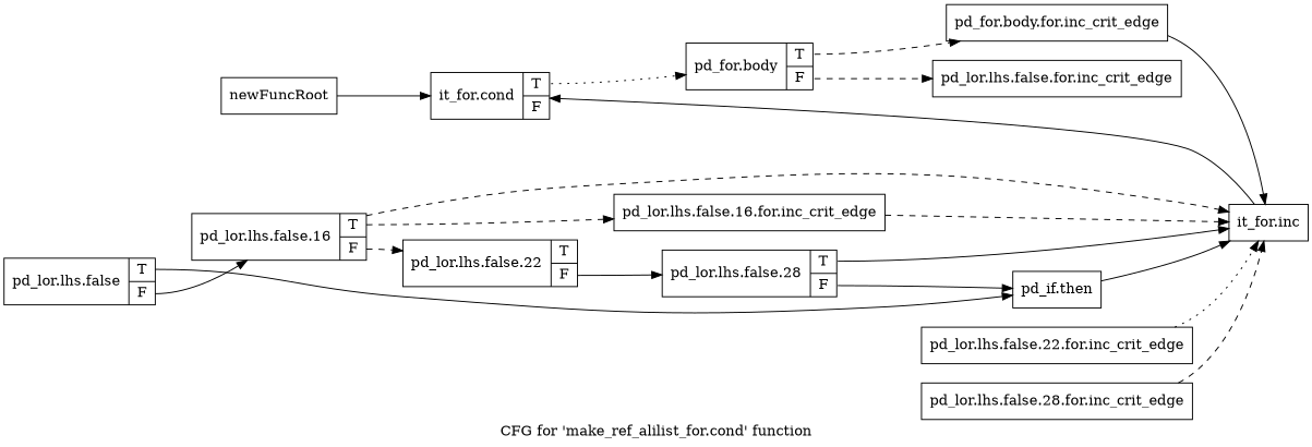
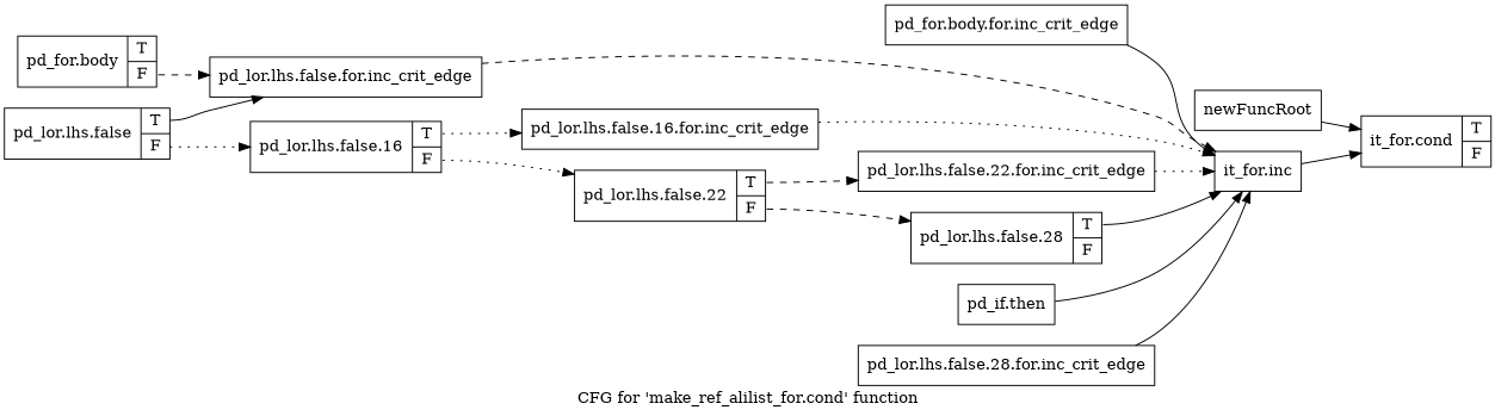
  digraph {
    label="CFG for 'make_ref_alilist_for.cond' function"
    rankdir=LR
    node [shape=record]
    edge [style=solid]
    n1 [label="{newFuncRoot}"]
    n2 [label="{it_for.cond|{<s0>T|<s1>F}}"]
    n3 [label="{pd_for.body|{<s0>T|<s1>F}}"]
    n4 [label="{pd_for.body.for.inc_crit_edge}"]
    n5 [label="{pd_lor.lhs.false.for.inc_crit_edge}"]
    n6 [label="{it_for.inc}"]
    n7 [label="{pd_lor.lhs.false|{<s0>T|<s1>F}}"]
    n8 [label="{pd_lor.lhs.false.16|{<s0>T|<s1>F}}"]
    n9 [label="{pd_lor.lhs.false.16.for.inc_crit_edge}"]
    n10 [label="{pd_lor.lhs.false.22|{<s0>T|<s1>F}}"]
    n11 [label="{pd_lor.lhs.false.22.for.inc_crit_edge}"]
    n12 [label="{pd_lor.lhs.false.28|{<s0>T|<s1>F}}"]
    n13 [label="{pd_if.then}"]
    n14 [label="{pd_lor.lhs.false.28.for.inc_crit_edge}"]
    n1 -> n2
-   n2 -> n3 [style=dotted tailport=s0]
-   n3 -> n4 [style=dashed tailport=s0]
    n3 -> n5 [style=dashed tailport=s1]
    n4 -> n6
-   n8 -> n6 [style=dashed]
+   n5 -> n6 [style=dashed]
    n6 -> n2
-   n7 -> n13 [tailport=s0]
-   n7 -> n8 [tailport=s1]
-   n8 -> n9 [style=dashed tailport=s0]
-   n8 -> n10 [style=dashed tailport=s1]
-   n9 -> n6 [style=dashed]
-   n10 -> n12 [tailport=s1]
+   n7 -> n5 [tailport=s0]
+   n7 -> n8 [style=dotted tailport=s1]
+   n8 -> n9 [style=dotted tailport=s0]
+   n8 -> n10 [style=dotted tailport=s1]
+   n9 -> n6 [style=dotted]
+   n10 -> n11 [style=dashed tailport=s0]
+   n10 -> n12 [style=dashed tailport=s1]
    n11 -> n6 [style=dotted]
    n12 -> n6 [tailport=s0]
-   n12 -> n13 [tailport=s1]
    n13 -> n6
-   n14 -> n6 [style=dashed]
+   n14 -> n6
  }
